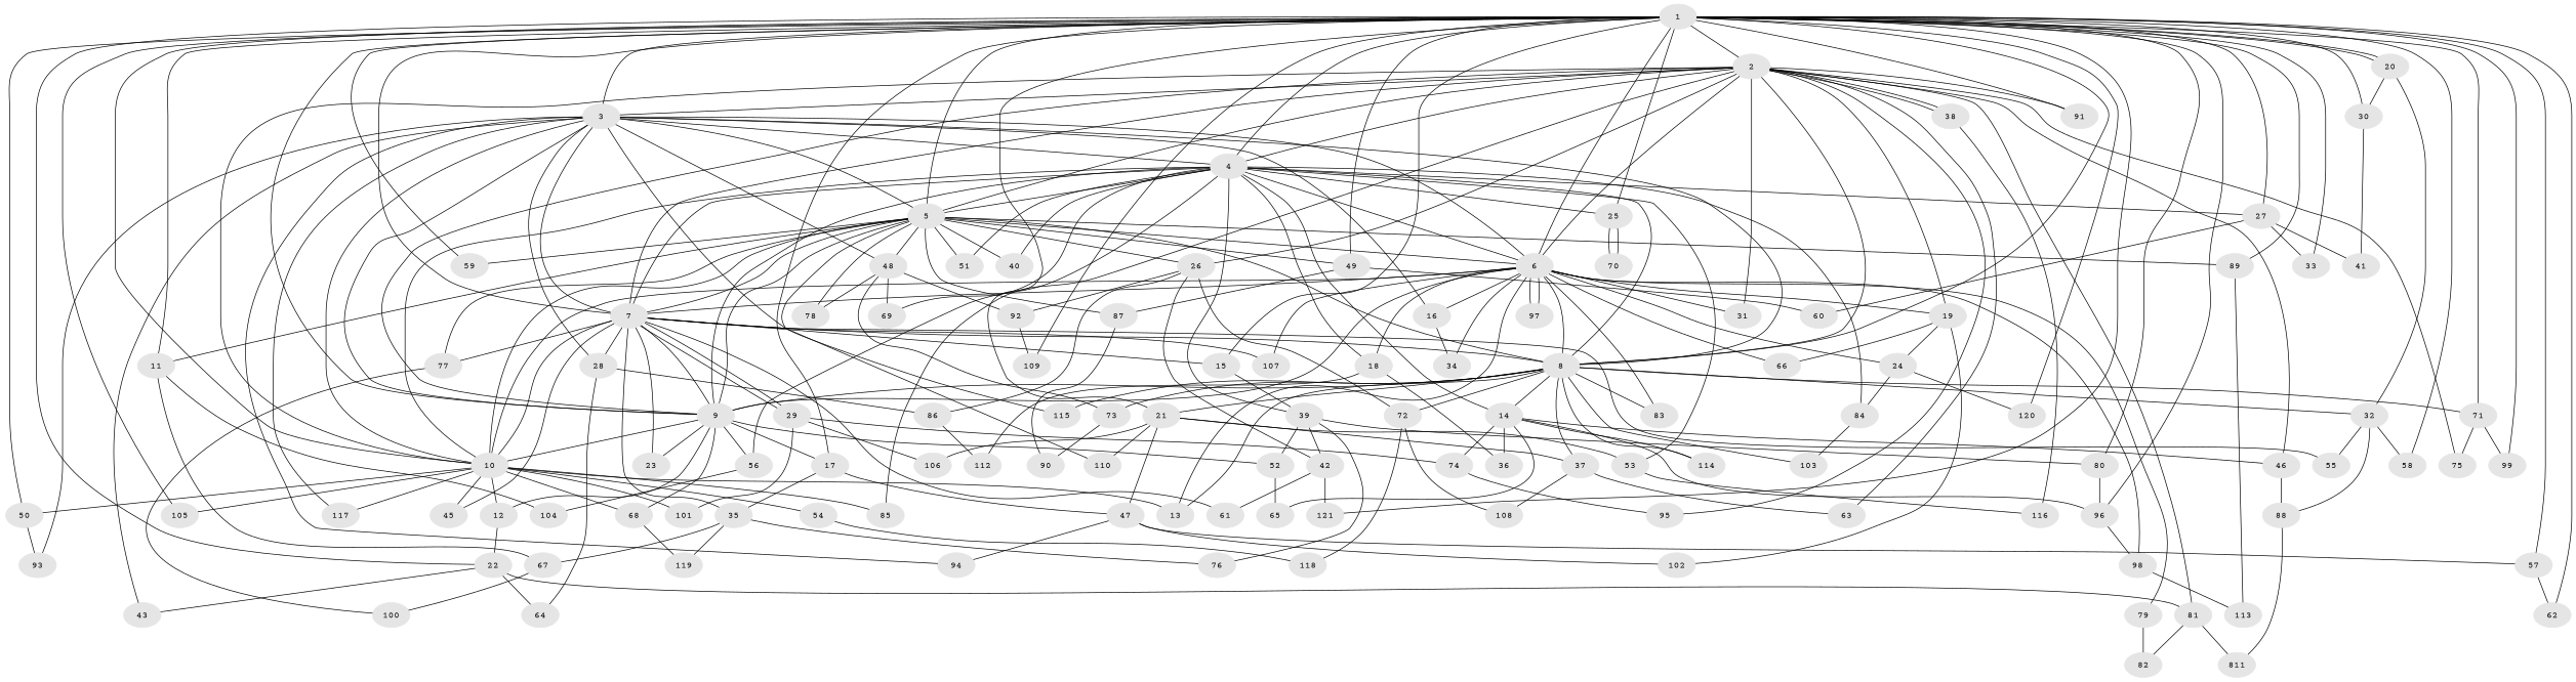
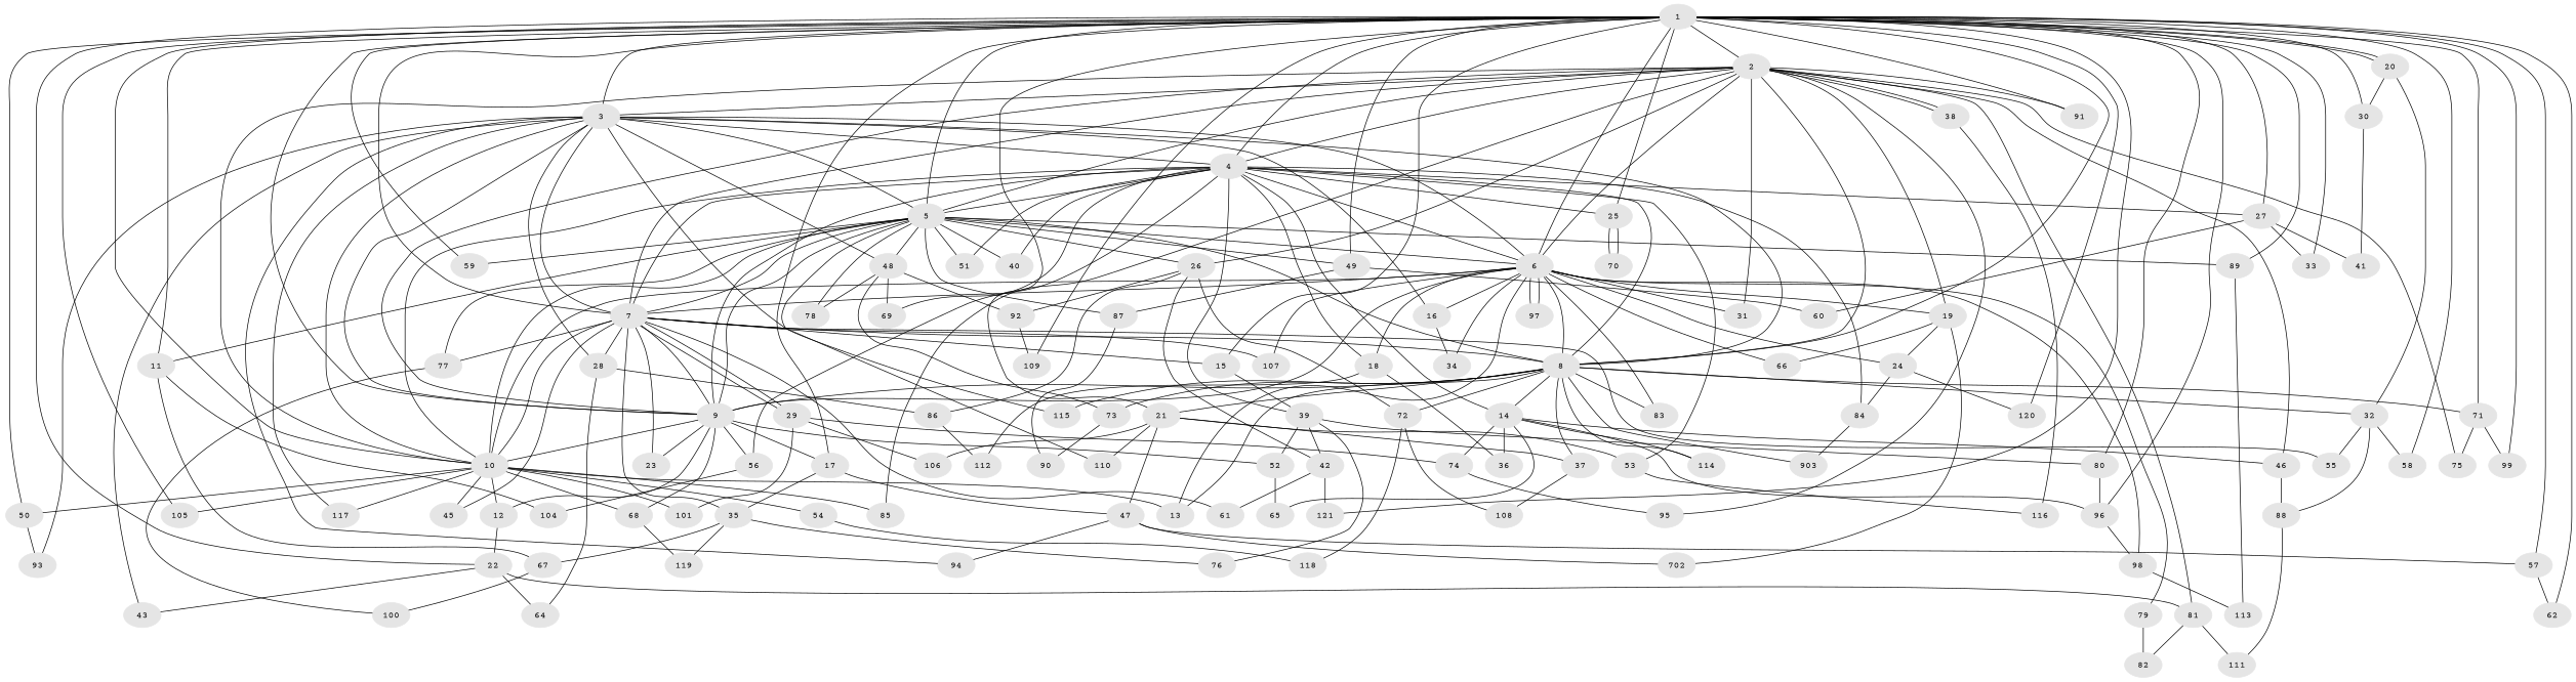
  graph {
    fontname="Courier Prime"
    node [color=gray90 fontname="Courier Prime" style=filled]
    edge [fontname="Courier Prime"]
    1
    2
    3
    4
    5
    6
    7
    8
    9
    10
    11
    15
    17
    20
    21
    22
    25
    27
    30
    33
    49
    50
    57
    58
    59
    62
    71
    80
    89
    91
    99
    105
    109
    120
    121
    96
    19
    26
    31
    38
    46
-   63
    75
    81
    85
    95
    16
    28
    43
    48
    93
    94
    115
    117
    14
    18
    39
    40
    51
    53
    56
    69
    84
    77
    78
    87
    110
    79
    13
    24
    34
    66
    83
    97
    98
    107
    23
    29
    35
    45
    55
    61
    32
    37
    72
    73
-   103
+   103 [label=903]
    114
    12
    52
    68
    54
    101
    67
    104
    47
    106
    64
    70
    41
    60
    82
    113
-   102
+   102 [label=702]
    42
    86
    92
    116
    88
-   111 [label=811]
+   111
    36
    65
    74
    112
    76
    100
    90
    119
    108
    118
    1 -- 2
    1 -- 3
    1 -- 4
    1 -- 5
    1 -- 6
    1 -- 7
    1 -- 8
    1 -- 9
    1 -- 10
    1 -- 11
    1 -- 15
    1 -- 17
    1 -- 20
    1 -- 20
    1 -- 21
    1 -- 22
    1 -- 25
    1 -- 27
    1 -- 30
    1 -- 33
    1 -- 49
    1 -- 50
    1 -- 57
    1 -- 58
    1 -- 59
    1 -- 62
    1 -- 71
    1 -- 80
    1 -- 89
    1 -- 91
    1 -- 99
    1 -- 105
    1 -- 109
    1 -- 120
    1 -- 121
    1 -- 96
    2 -- 3
    2 -- 4
    2 -- 5
    2 -- 6
    2 -- 7
    2 -- 8
    2 -- 9
    2 -- 10
    2 -- 91
    2 -- 19
    2 -- 26
    2 -- 31
    2 -- 38
    2 -- 38
    2 -- 46
-   2 -- 63
    2 -- 75
    2 -- 81
    2 -- 85
    2 -- 95
    3 -- 4
    3 -- 5
    3 -- 6
    3 -- 7
    3 -- 8
    3 -- 9
    3 -- 10
    3 -- 16
    3 -- 28
    3 -- 43
    3 -- 48
    3 -- 93
    3 -- 94
    3 -- 115
    3 -- 117
    4 -- 5
    4 -- 6
    4 -- 7
    4 -- 8
    4 -- 9
    4 -- 10
    4 -- 25
    4 -- 27
    4 -- 14
    4 -- 18
    4 -- 39
    4 -- 40
    4 -- 51
    4 -- 53
    4 -- 56
    4 -- 69
    4 -- 84
    5 -- 6
    5 -- 7
    5 -- 8
    5 -- 9
    5 -- 10
    5 -- 11
    5 -- 49
    5 -- 59
    5 -- 89
    5 -- 26
    5 -- 48
    5 -- 40
    5 -- 51
    5 -- 77
    5 -- 78
    5 -- 87
    5 -- 110
    6 -- 7
    6 -- 8
    6 -- 9
    6 -- 10
    6 -- 19
    6 -- 31
    6 -- 16
    6 -- 18
    6 -- 79
    6 -- 13
    6 -- 24
    6 -- 34
    6 -- 66
    6 -- 83
    6 -- 97
    6 -- 97
    6 -- 98
    6 -- 107
    7 -- 8
    7 -- 9
    7 -- 10
    7 -- 15
    7 -- 28
    7 -- 77
    7 -- 107
    7 -- 23
    7 -- 29
    7 -- 29
    7 -- 35
    7 -- 45
    7 -- 55
    7 -- 61
    8 -- 9
    8 -- 21
    8 -- 71
    8 -- 115
    8 -- 14
    8 -- 13
    8 -- 83
    8 -- 32
    8 -- 37
    8 -- 72
    8 -- 73
    8 -- 103
    8 -- 114
    9 -- 10
    9 -- 17
    9 -- 56
    9 -- 23
    9 -- 12
    9 -- 52
    9 -- 68
    10 -- 50
    10 -- 105
    10 -- 85
    10 -- 117
    10 -- 13
    10 -- 45
    10 -- 12
    10 -- 68
    10 -- 54
    10 -- 101
    11 -- 67
    11 -- 104
    15 -- 39
    17 -- 35
    17 -- 47
    20 -- 30
    20 -- 32
    21 -- 53
    21 -- 110
    21 -- 37
    21 -- 47
    21 -- 106
    22 -- 81
    22 -- 43
    22 -- 64
    25 -- 70
    25 -- 70
    27 -- 33
    27 -- 41
    27 -- 60
    30 -- 41
    49 -- 87
    49 -- 60
    50 -- 93
    57 -- 62
    71 -- 99
    71 -- 75
    80 -- 96
    89 -- 113
    96 -- 98
    19 -- 24
    19 -- 66
    19 -- 102
    26 -- 72
    26 -- 42
    26 -- 86
    26 -- 92
    38 -- 116
    46 -- 88
    81 -- 82
    81 -- 111
    16 -- 34
    28 -- 64
    28 -- 86
    48 -- 69
    48 -- 78
    48 -- 73
    48 -- 92
    14 -- 96
    14 -- 46
    14 -- 114
    14 -- 36
    14 -- 65
    14 -- 74
    18 -- 36
    18 -- 112
    39 -- 80
    39 -- 52
    39 -- 42
    39 -- 76
    53 -- 116
    56 -- 104
    84 -- 103
    77 -- 100
    87 -- 90
    79 -- 82
    24 -- 120
    24 -- 84
    98 -- 113
    29 -- 101
    29 -- 106
    29 -- 74
    35 -- 67
    35 -- 76
    35 -- 119
    32 -- 58
    32 -- 55
    32 -- 88
-   37 -- 63
    37 -- 108
    72 -- 108
    72 -- 118
    73 -- 90
    12 -- 22
    52 -- 65
    68 -- 119
    54 -- 118
    67 -- 100
    47 -- 57
    47 -- 94
    47 -- 102
    42 -- 121
    42 -- 61
    86 -- 112
    92 -- 109
    88 -- 111
    74 -- 95
  }
